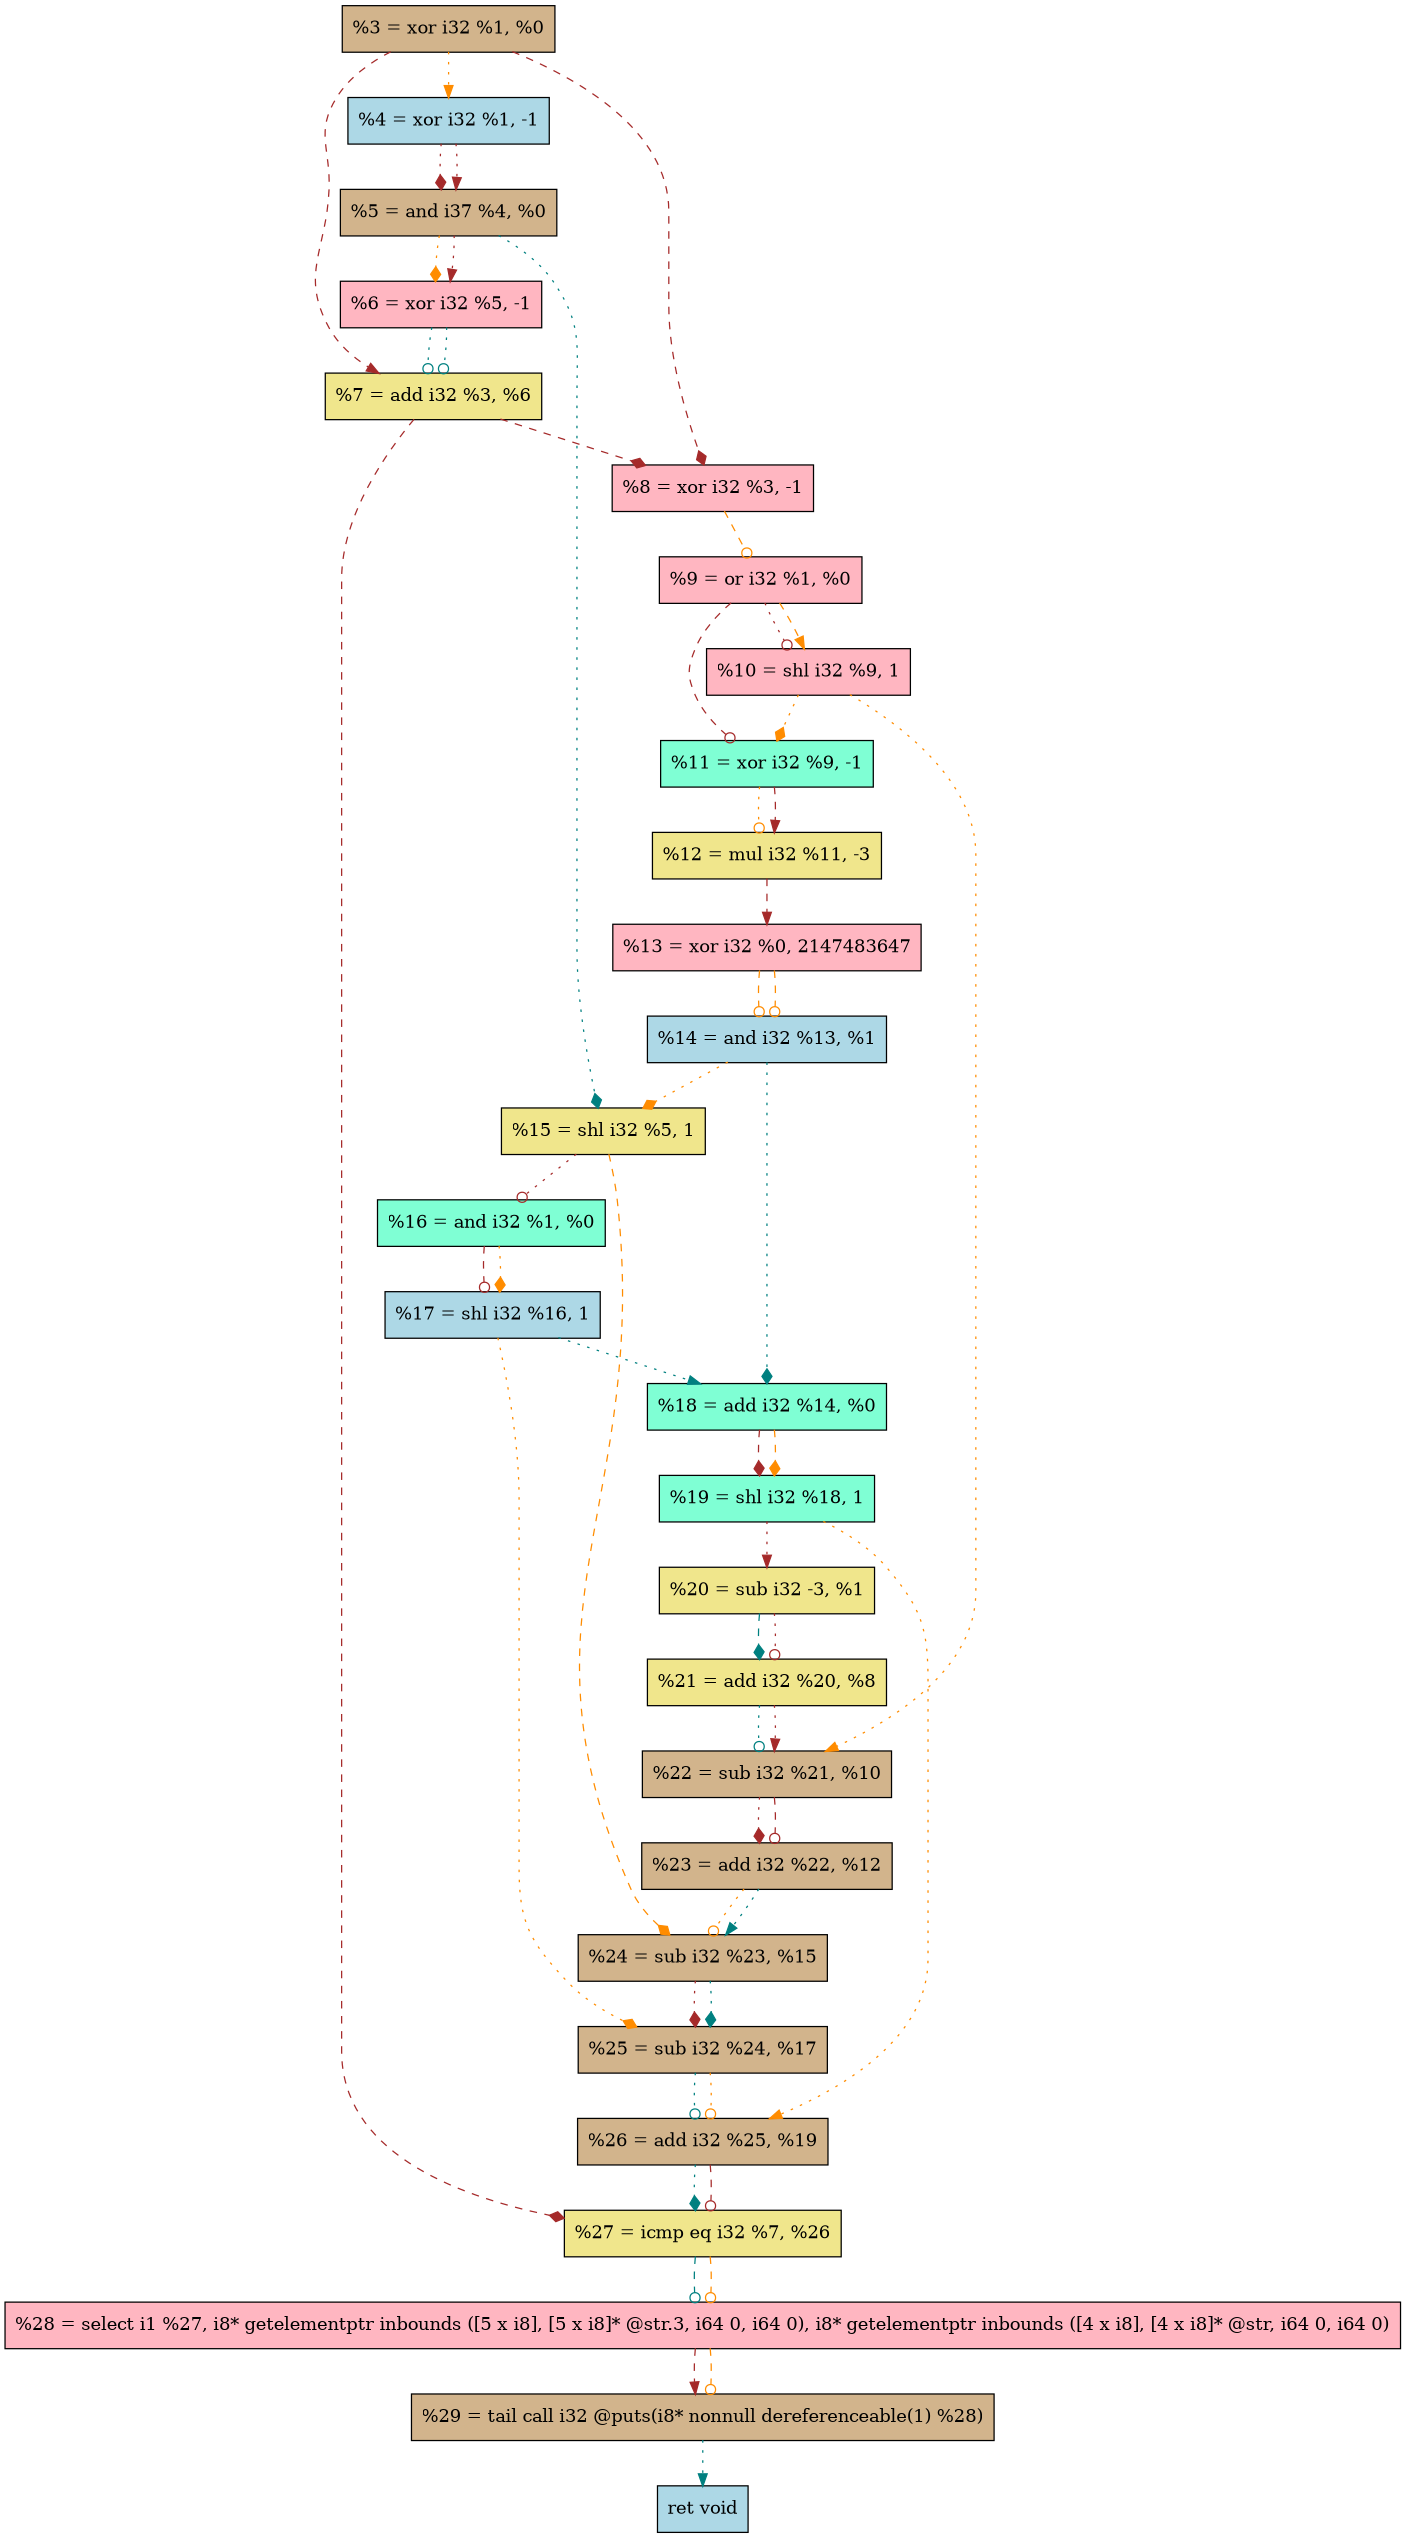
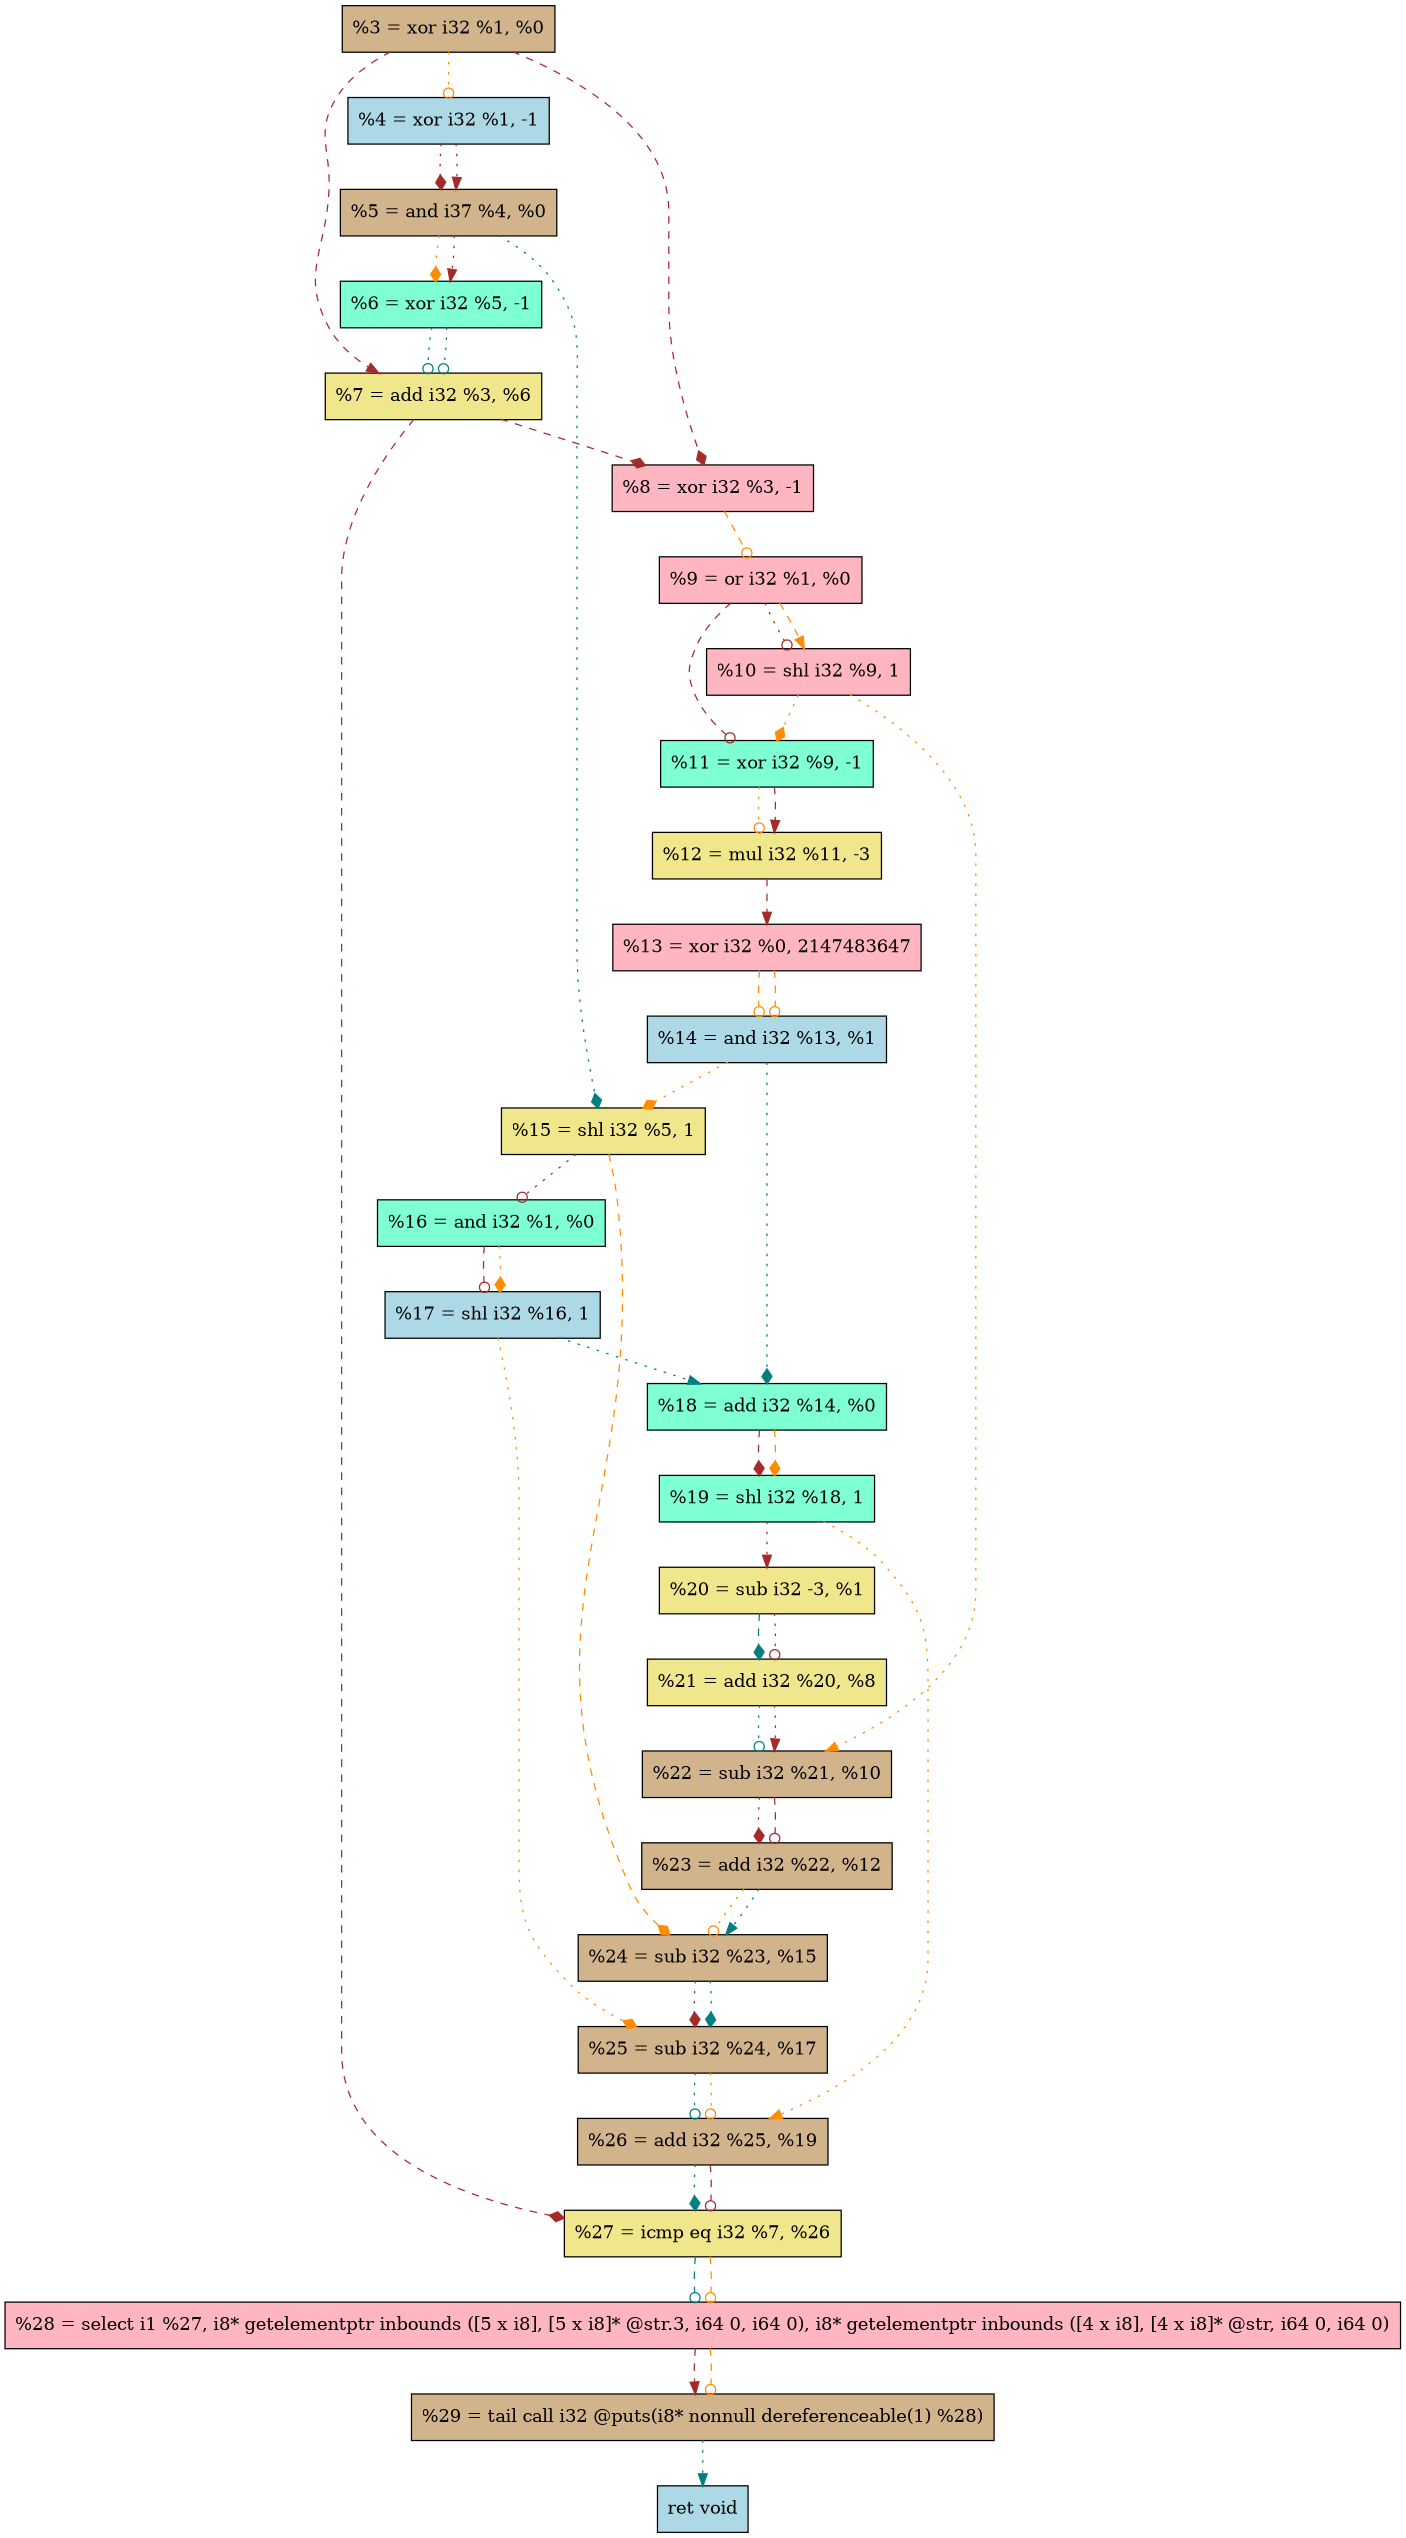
  digraph {
    node [fillcolor=tan shape=record style=filled]
    edge [arrowhead=odot color=brown style=dotted]
    n1 [label="  %3 = xor i32 %1, %0"]
    n2 [fillcolor=lightblue label="  %4 = xor i32 %1, -1"]
    n3 [fillcolor=khaki label="  %7 = add i32 %3, %6"]
    n4 [fillcolor=lightpink label="  %8 = xor i32 %3, -1"]
    n5 [label="%5 = and i37 %4, %0"]
    n6 [fillcolor=khaki label="  %27 = icmp eq i32 %7, %26"]
    n7 [fillcolor=lightpink label="  %9 = or i32 %1, %0"]
-   n8 [fillcolor=lightpink label="  %6 = xor i32 %5, -1"]
+   n8 [fillcolor=aquamarine label="  %6 = xor i32 %5, -1"]
    n9 [fillcolor=khaki label="  %15 = shl i32 %5, 1"]
    n10 [fillcolor=aquamarine label="  %16 = and i32 %1, %0"]
    n11 [label="  %24 = sub i32 %23, %15"]
    n12 [fillcolor=lightpink label="  %28 = select i1 %27, i8* getelementptr inbounds ([5 x i8], [5 x i8]* @str.3, i64 0, i64 0), i8* getelementptr inbounds ([4 x i8], [4 x i8]* @str, i64 0, i64 0)"]
    n13 [fillcolor=lightpink label="  %10 = shl i32 %9, 1"]
    n14 [fillcolor=aquamarine label="  %11 = xor i32 %9, -1"]
    n15 [fillcolor=khaki label="  %21 = add i32 %20, %8"]
    n16 [label="  %22 = sub i32 %21, %10"]
    n17 [fillcolor=khaki label="  %12 = mul i32 %11, -3"]
    n18 [label="  %23 = add i32 %22, %12"]
    n19 [fillcolor=lightpink label="  %13 = xor i32 %0, 2147483647"]
    n20 [fillcolor=lightblue label="  %14 = and i32 %13, %1"]
    n21 [fillcolor=aquamarine label="  %18 = add i32 %14, %0"]
    n22 [fillcolor=aquamarine label="  %19 = shl i32 %18, 1"]
    n23 [fillcolor=lightblue label="  %17 = shl i32 %16, 1"]
    n24 [label="  %25 = sub i32 %24, %17"]
    n25 [label="  %26 = add i32 %25, %19"]
    n26 [fillcolor=khaki label="  %20 = sub i32 -3, %1"]
    n27 [label="  %29 = tail call i32 @puts(i8* nonnull dereferenceable(1) %28)"]
    n28 [fillcolor=lightblue label="  ret void"]
-   n1 -> n2 [arrowhead=normal color=darkorange]
+   n1 -> n2 [color=darkorange]
    n1 -> n3 [arrowhead=normal style=dashed]
    n1 -> n4 [arrowhead=diamond style=dashed]
    n2 -> n5 [arrowhead=diamond]
    n2 -> n5 [arrowhead=normal]
    n3 -> n4 [arrowhead=diamond style=dashed]
    n3 -> n6 [arrowhead=diamond style=dashed]
    n4 -> n7 [color=darkorange style=dashed]
    n5 -> n8 [arrowhead=diamond color=darkorange]
    n5 -> n8 [arrowhead=normal]
    n5 -> n9 [arrowhead=diamond color=teal]
    n6 -> n12 [color=teal style=dashed]
    n6 -> n12 [color=darkorange style=dashed]
    n7 -> n13
    n7 -> n13 [arrowhead=normal color=darkorange style=dashed]
    n7 -> n14 [style=dashed]
    n8 -> n3 [color=teal]
    n8 -> n3 [color=teal]
    n9 -> n10
    n9 -> n11 [arrowhead=diamond color=darkorange style=dashed]
    n10 -> n23 [style=dashed]
    n10 -> n23 [arrowhead=diamond color=darkorange]
    n11 -> n24 [arrowhead=diamond]
    n11 -> n24 [arrowhead=diamond color=teal]
    n12 -> n27 [arrowhead=normal style=dashed]
    n12 -> n27 [color=darkorange style=dashed]
    n13 -> n14 [arrowhead=diamond color=darkorange]
    n13 -> n16 [arrowhead=normal color=darkorange]
    n14 -> n17 [color=darkorange]
    n14 -> n17 [arrowhead=normal style=dashed]
    n15 -> n16 [color=teal]
    n15 -> n16 [arrowhead=normal]
    n16 -> n18 [arrowhead=diamond]
    n16 -> n18 [style=dashed]
    n17 -> n19 [arrowhead=normal style=dashed]
    n18 -> n11 [color=darkorange]
    n18 -> n11 [arrowhead=normal color=teal]
    n19 -> n20 [color=darkorange style=dashed]
    n19 -> n20 [color=darkorange style=dashed]
    n20 -> n9 [arrowhead=diamond color=darkorange]
    n20 -> n21 [arrowhead=diamond color=teal]
    n21 -> n22 [arrowhead=diamond style=dashed]
    n21 -> n22 [arrowhead=diamond color=darkorange style=dashed]
    n22 -> n25 [arrowhead=normal color=darkorange]
    n22 -> n26 [arrowhead=normal]
    n23 -> n21 [arrowhead=normal color=teal]
    n23 -> n24 [arrowhead=diamond color=darkorange]
    n24 -> n25 [color=teal]
    n24 -> n25 [color=darkorange]
    n25 -> n6 [arrowhead=diamond color=teal]
    n25 -> n6 [style=dashed]
    n26 -> n15 [arrowhead=diamond color=teal style=dashed]
    n26 -> n15
    n27 -> n28 [arrowhead=normal color=teal]
  }
